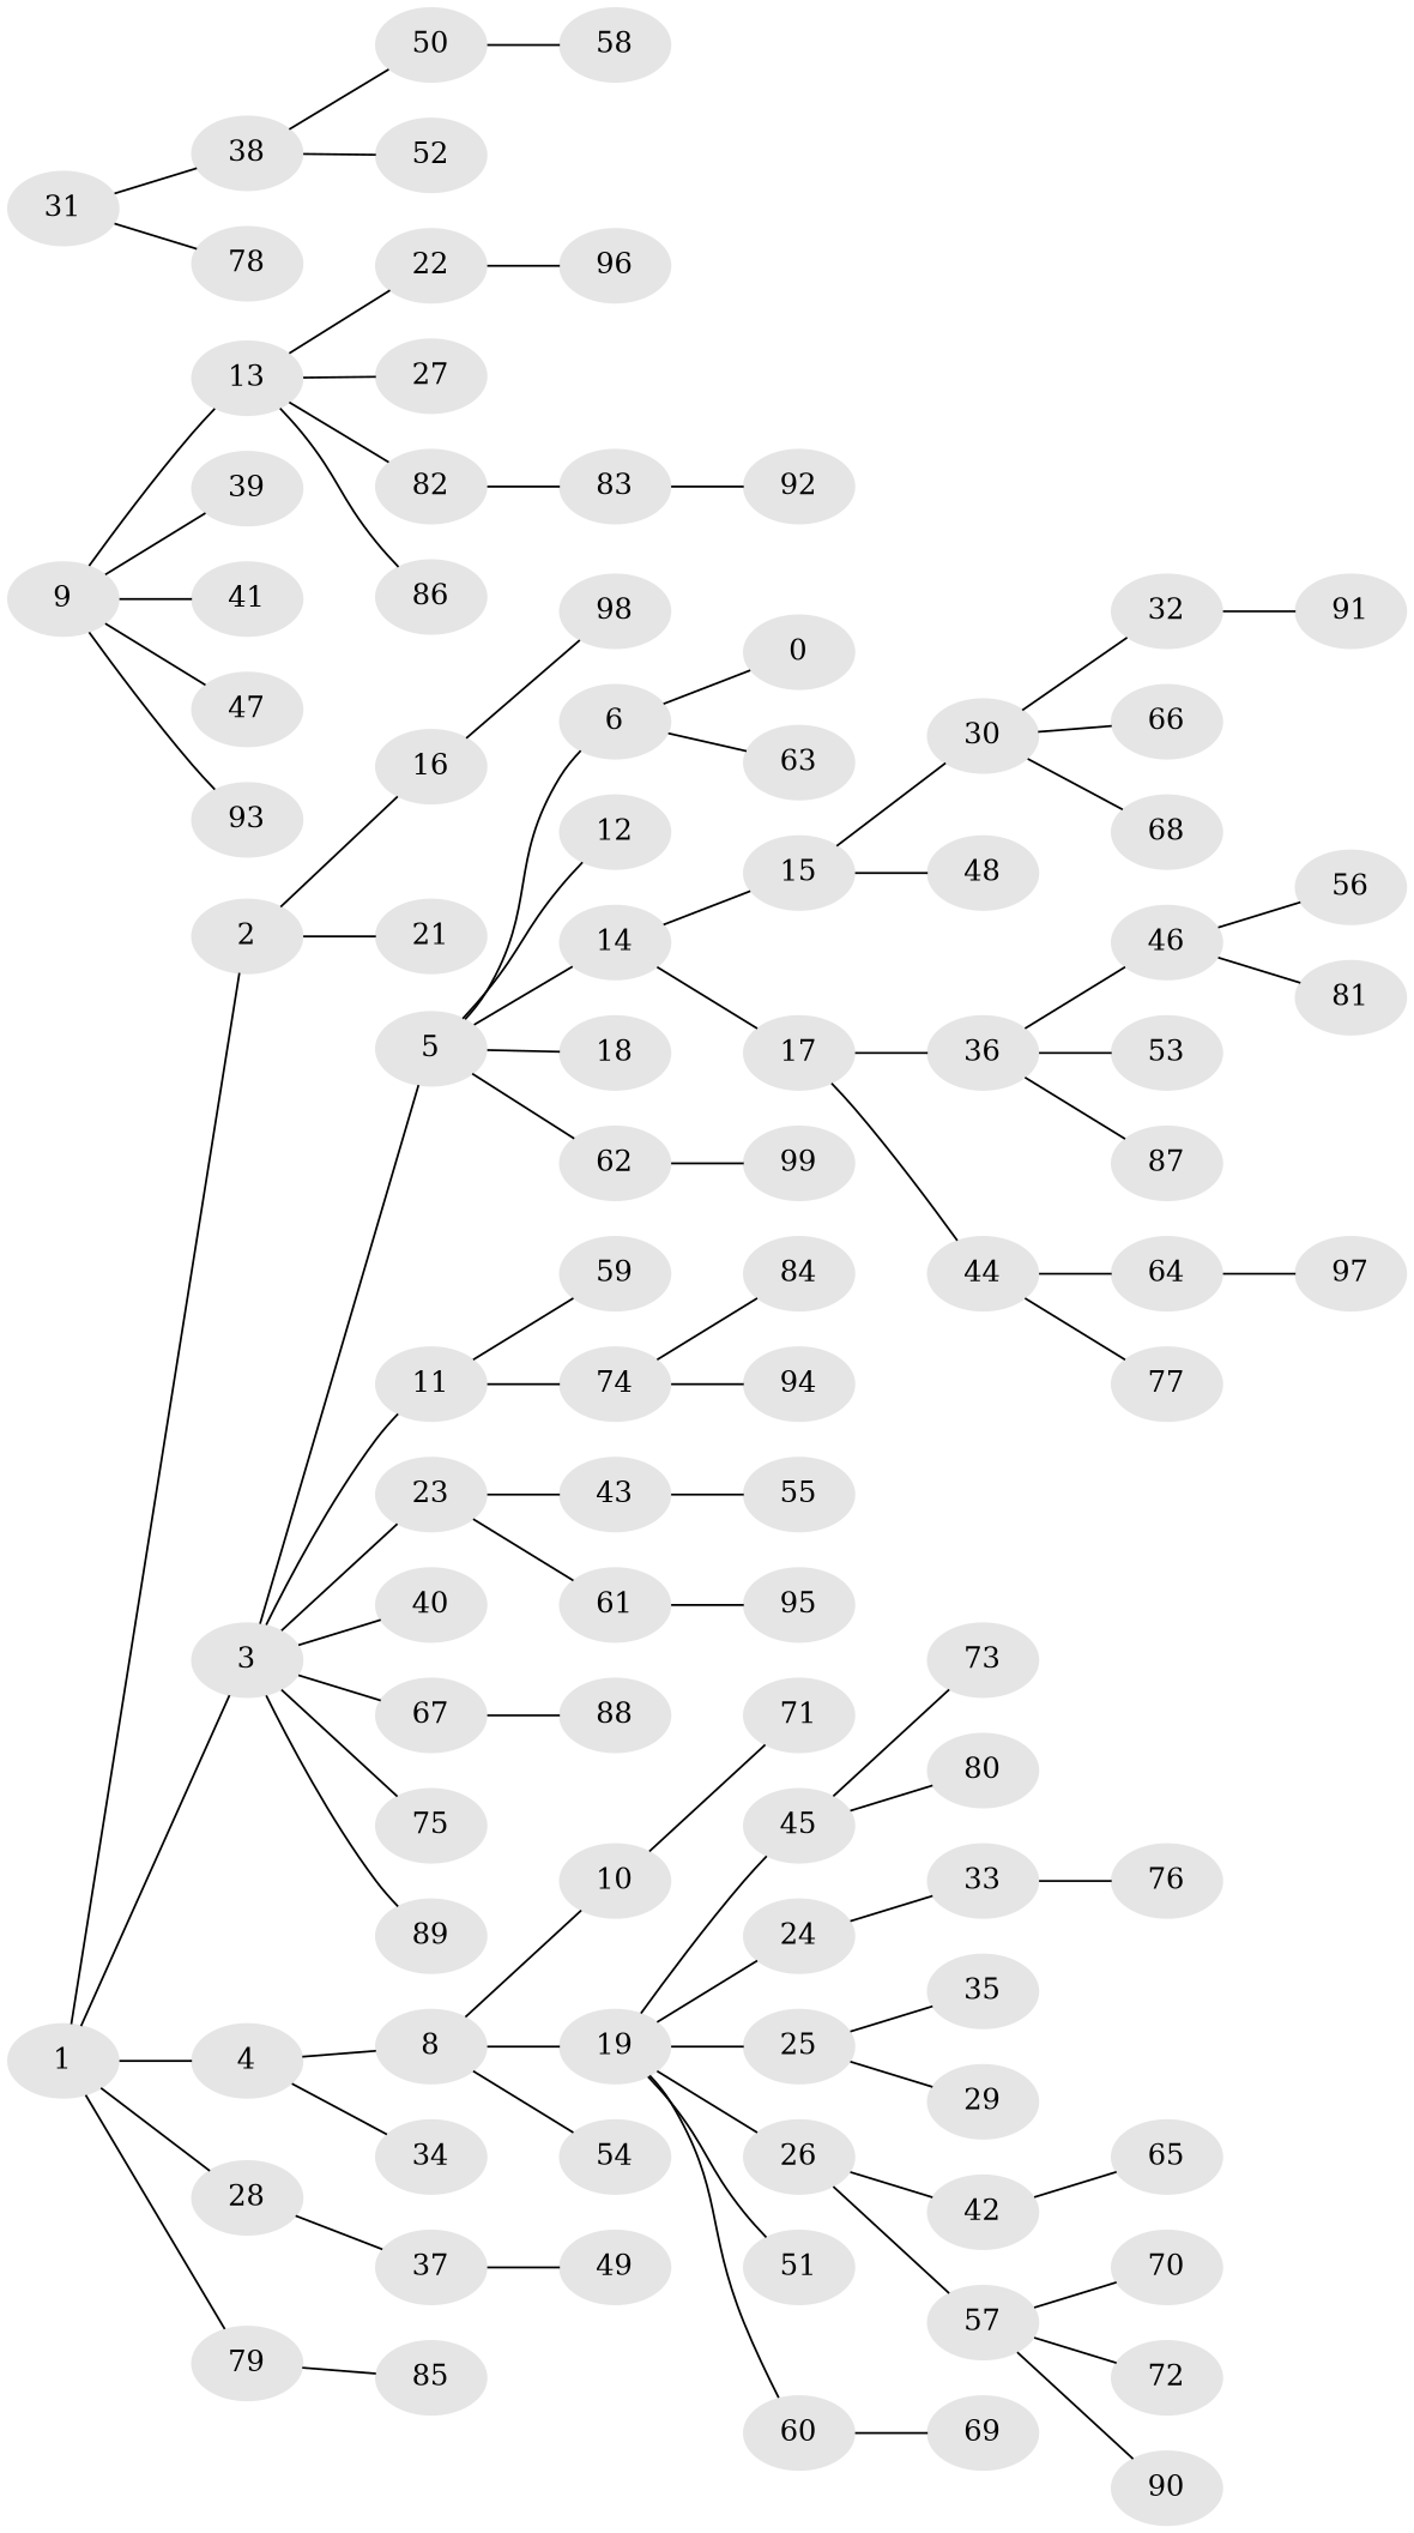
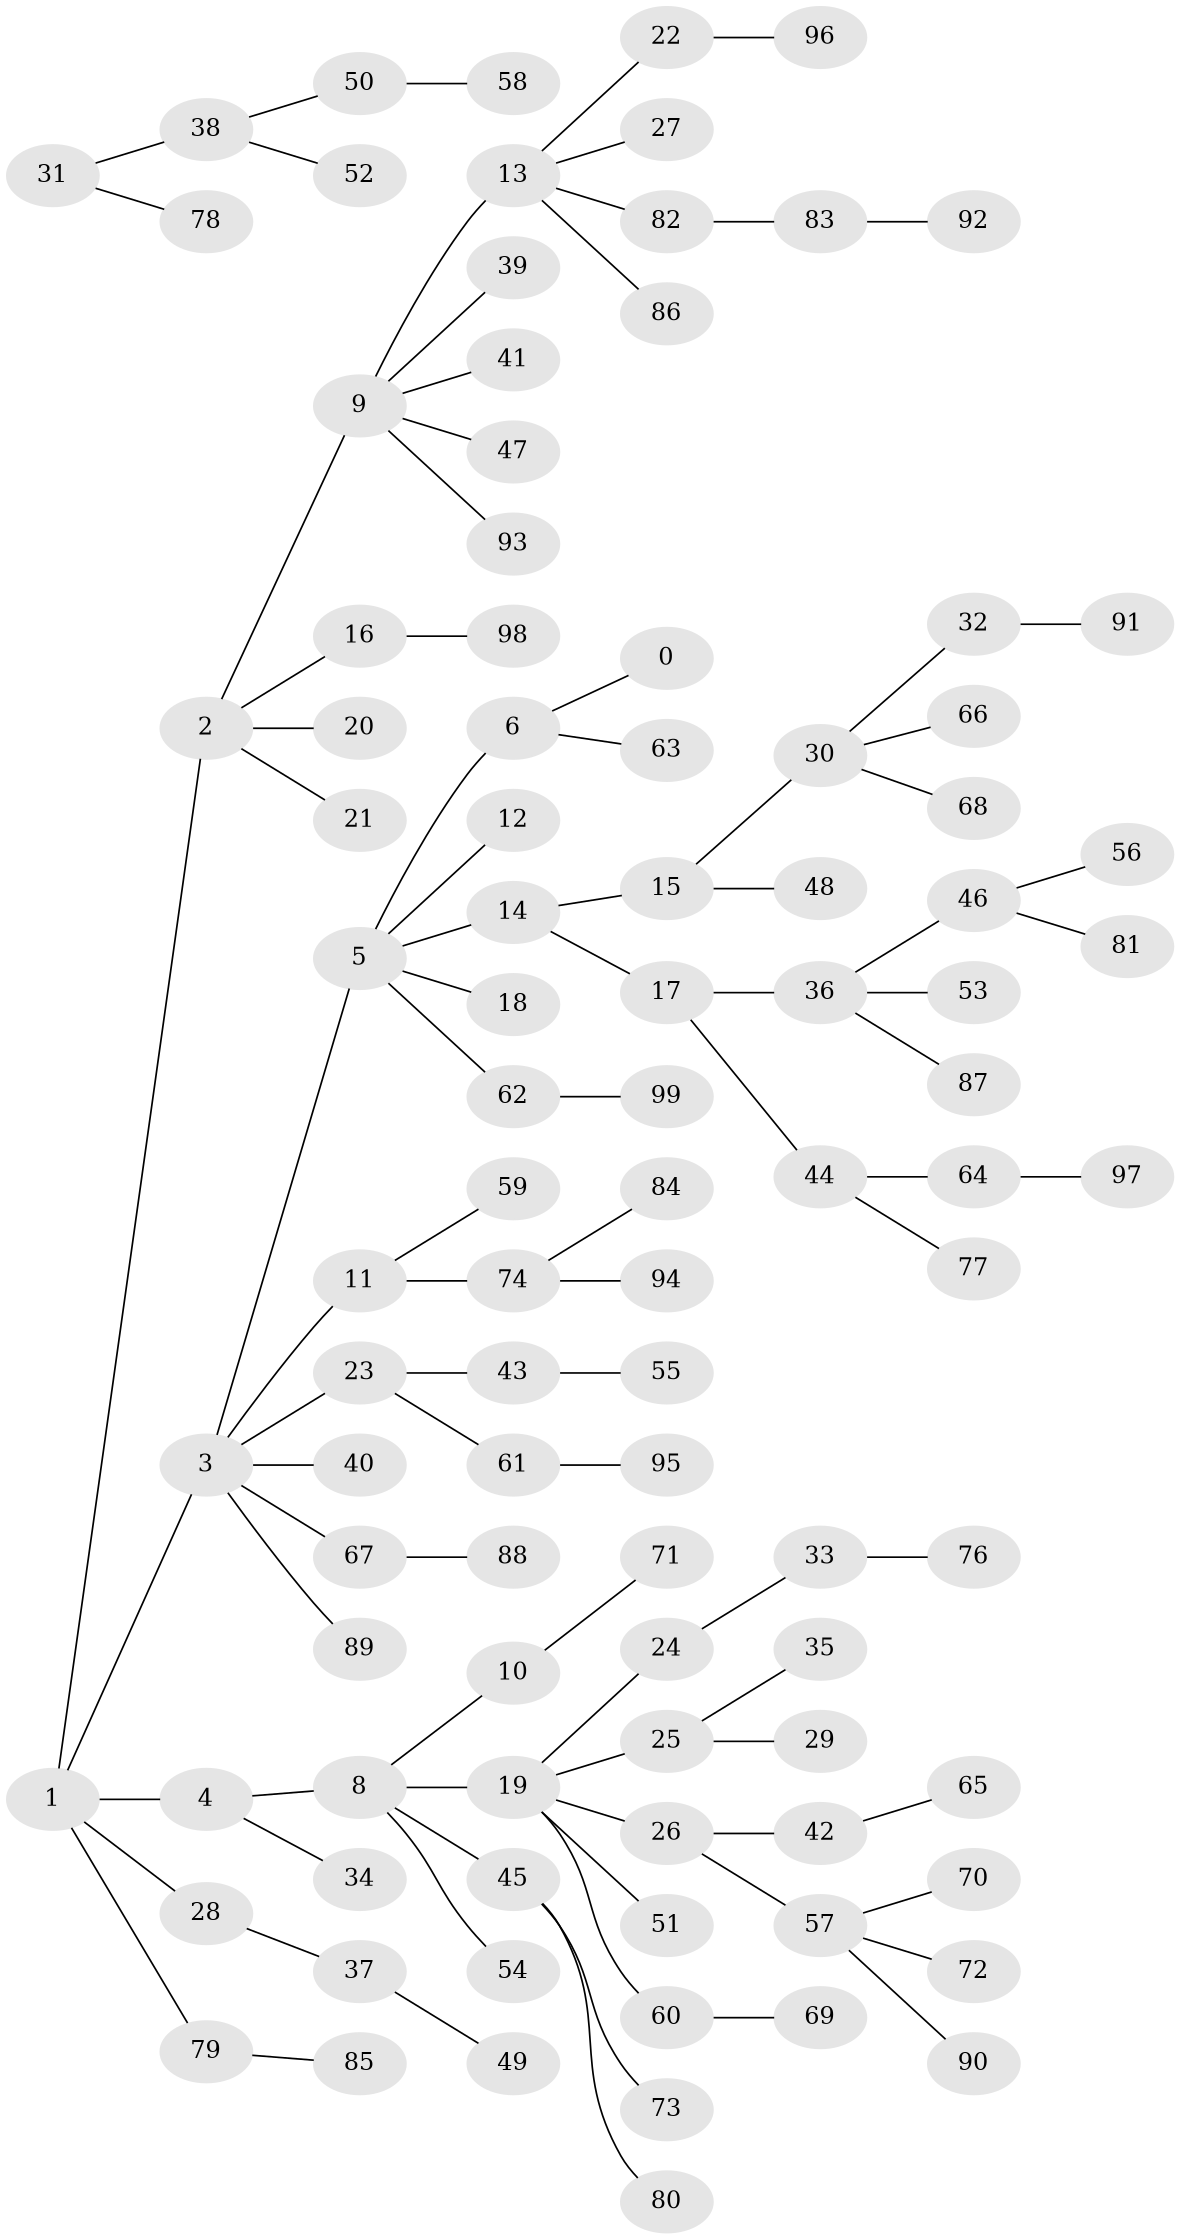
  graph {
    rankdir=LR
    node [color=gray90 style=filled]
    1
    2
    3
    4
    28
    79
    9
    16
+   20
    21
    5
    11
    23
    40
    67
-   75
    89
    8
    34
    37
    85
    13
    39
    41
    47
    93
    98
    6
    12
    14
    18
    62
    59
    74
    43
    61
    88
    10
    19
    45
    54
    n42 [label=0]
    63
    15
    17
    99
    71
    24
    25
    26
    51
    60
    73
    80
    22
    27
    82
    86
    84
    94
    96
    83
    30
    48
    36
    44
    32
    66
    68
    46
    53
    87
    64
    77
    33
    35
    29
    42
    57
    31
    38
    78
    69
    55
    95
    76
    65
    70
    72
    90
    49
    91
    50
    52
    56
    81
    58
    97
    92
    1 -- 2
    1 -- 3
    1 -- 4
    1 -- 28
    1 -- 79
+   2 -- 9
    2 -- 16
+   2 -- 20
    2 -- 21
    3 -- 5
    3 -- 11
    3 -- 23
    3 -- 40
    3 -- 67
-   3 -- 75
    3 -- 89
    4 -- 8
    4 -- 34
    28 -- 37
    79 -- 85
    9 -- 13
    9 -- 39
    9 -- 41
    9 -- 47
    9 -- 93
    16 -- 98
    5 -- 6
    5 -- 12
    5 -- 14
    5 -- 18
    5 -- 62
    11 -- 59
    11 -- 74
    23 -- 43
    23 -- 61
    67 -- 88
    8 -- 10
    8 -- 19
-   19 -- 45
+   8 -- 45
    8 -- 54
    37 -- 49
    13 -- 22
    13 -- 27
    13 -- 82
    13 -- 86
    6 -- n42
    6 -- 63
    14 -- 15
    14 -- 17
    62 -- 99
    74 -- 84
    74 -- 94
    43 -- 55
    61 -- 95
    10 -- 71
    19 -- 24
    19 -- 25
    19 -- 26
    19 -- 51
    19 -- 60
    45 -- 73
    45 -- 80
    15 -- 30
    15 -- 48
    17 -- 36
    17 -- 44
    24 -- 33
    25 -- 35
    25 -- 29
    26 -- 42
    26 -- 57
    60 -- 69
    22 -- 96
    82 -- 83
    83 -- 92
    30 -- 32
    30 -- 66
    30 -- 68
    36 -- 46
    36 -- 53
    36 -- 87
    44 -- 64
    44 -- 77
    32 -- 91
    46 -- 56
    46 -- 81
    64 -- 97
    33 -- 76
    42 -- 65
    57 -- 70
    57 -- 72
    57 -- 90
    31 -- 38
    31 -- 78
    38 -- 50
    38 -- 52
    50 -- 58
  }
